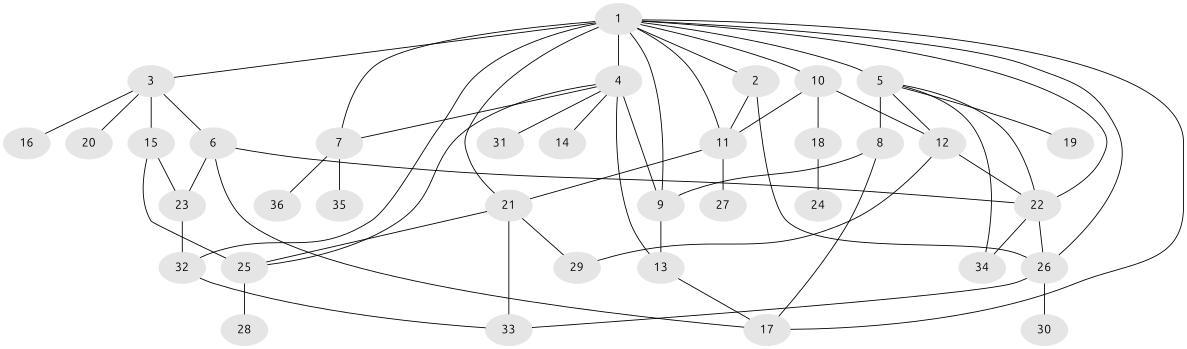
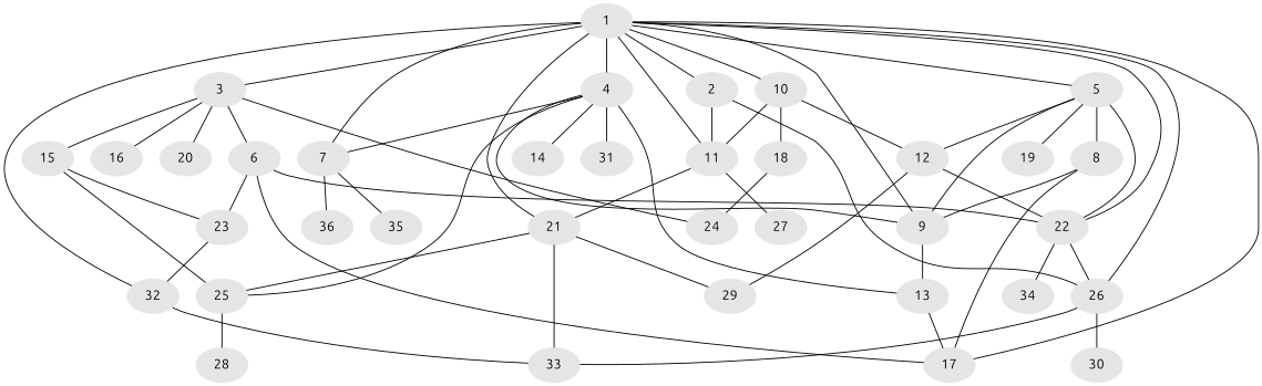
  graph {
    fontname=Ubuntu
    node [color=gray90 fontname=Ubuntu style=filled]
    edge [fontname=Ubuntu weight=1.0]
    1
    2
    3
    4
    5
    7
    9
    10
    11
    17
    21
    22
    32
    26
    6
    15
    16
    20
    24
    13
    14
    25
    31
    8
    12
    19
    35
    36
    18
    27
    33
    29
    34
    30
    23
    28
    1 -- 2
    1 -- 3
    1 -- 4 [weight=14.0]
    1 -- 5 [weight=2.0]
    1 -- 7
    1 -- 9
    1 -- 10
    1 -- 11
    1 -- 17
    1 -- 21
    1 -- 22
    1 -- 32
    1 -- 26
    2 -- 11
    2 -- 26
    3 -- 6
    3 -- 15
    3 -- 16
    3 -- 20
+   3 -- 24
    4 -- 7 [weight=2.0]
    4 -- 9
    4 -- 13
    4 -- 14
    4 -- 25
    4 -- 31
-   5 -- 34
+   5 -- 9
    5 -- 22
    5 -- 8 [weight=5.0]
    5 -- 12
    5 -- 19
    7 -- 35
    7 -- 36
    9 -- 13
    10 -- 11 [weight=2.0]
    10 -- 12
    10 -- 18
    11 -- 21
    11 -- 27 [weight=2.0]
    21 -- 25
    21 -- 33
    21 -- 29
    22 -- 26
    22 -- 34
    32 -- 33
    26 -- 33
    26 -- 30
    6 -- 17
    6 -- 22
    6 -- 23 [weight=3.0]
    15 -- 25
    15 -- 23
    13 -- 17
    25 -- 28
    8 -- 9
    8 -- 17
    12 -- 22
    12 -- 29
    18 -- 24
    23 -- 32
  }
